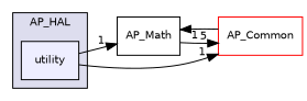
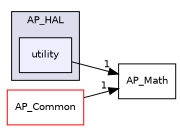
  digraph {
    compound=true
    rankdir=LR
    node [fillcolor=white fontname=Helvetica fontsize=10 shape=box style=filled]
    edge [headlabel=1 labeldistance=1.5 labelfontname=Helvetica labelfontsize=10]
    n1 [fillcolor="#eeeeff" label=utility pencolor=black]
    n2 [color=black label=AP_Math]
    n3 [color=red label=AP_Common]
    subgraph cluster_1 {
      bgcolor="#ddddee"
      fontname=Helvetica
      fontsize=10
      label=AP_HAL
      pencolor=black
      n1
    }
    n1 -> n2
-   n1 -> n3
-   n2 -> n3 [headlabel=5]
    n3 -> n2
  }
